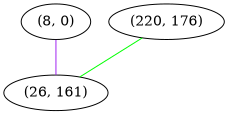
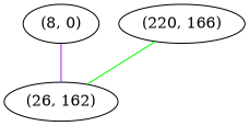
  graph {
    n1 [label="(8, 0)"]
-   "(26, 162)" [label="(26, 161)"]
-   "(220, 166)" [label="(220, 176)"]
+   "(26, 162)"
+   "(220, 166)"
    n1 -- "(26, 162)" [color=purple weight=4]
    "(220, 166)" -- "(26, 162)" [color=green weight=2]
  }
